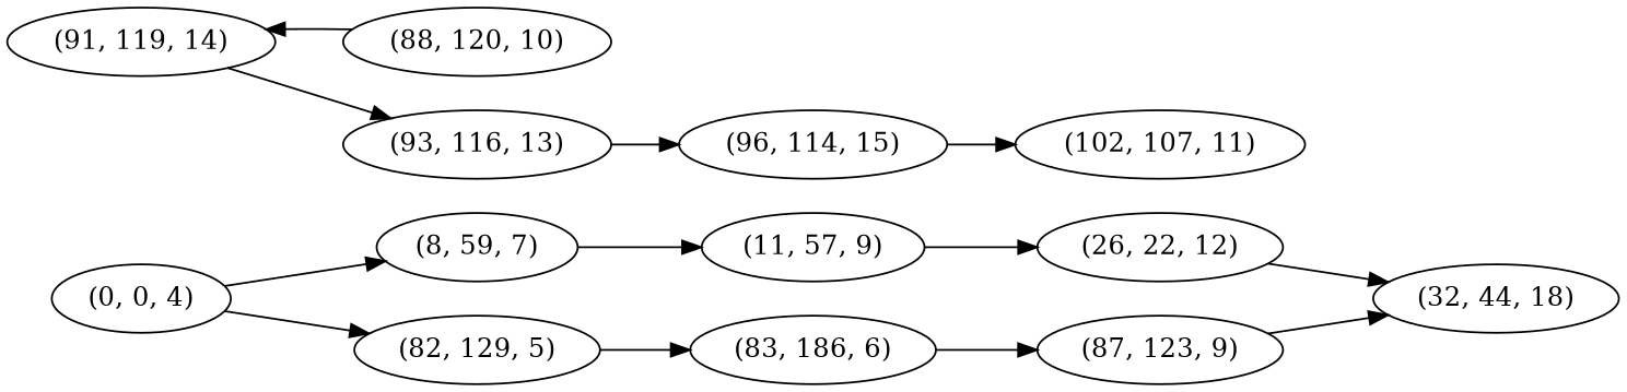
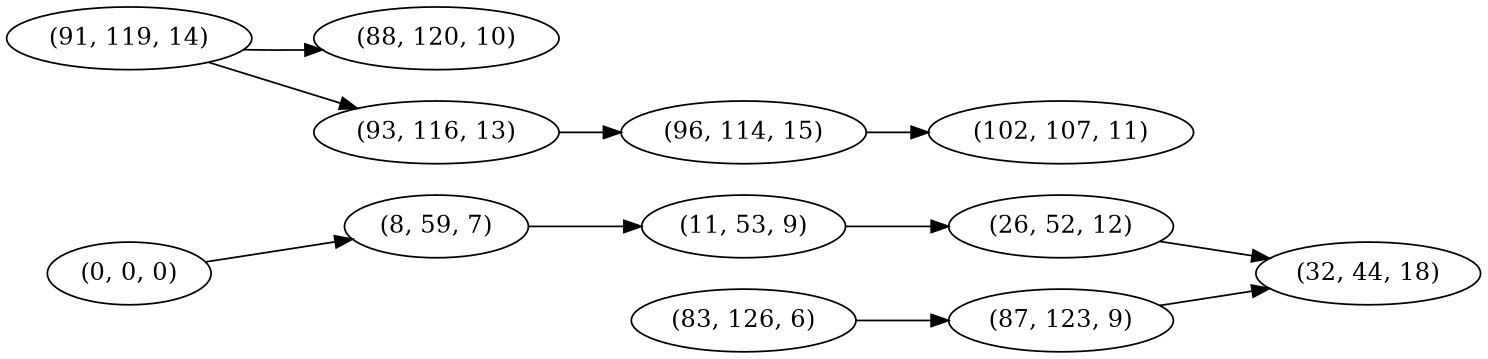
  digraph {
    rankdir=LR
-   "(0, 0, 0)" [label="(0, 0, 4)"]
+   "(0, 0, 0)"
    "(8, 59, 7)"
-   "(82, 129, 5)"
-   "(11, 57, 9)"
-   "(83, 126, 6)" [label="(83, 186, 6)"]
-   "(26, 52, 12)" [label="(26, 22, 12)"]
+   "(11, 57, 9)" [label="(11, 53, 9)"]
+   "(83, 126, 6)"
+   "(26, 52, 12)"
    "(32, 44, 18)"
    "(87, 123, 9)"
    n9 [label="(91, 119, 14)"]
    "(88, 120, 10)"
    "(93, 116, 13)"
    "(96, 114, 15)"
    n13 [label="(102, 107, 11)"]
    "(0, 0, 0)" -> "(8, 59, 7)"
-   "(0, 0, 0)" -> "(82, 129, 5)"
    "(8, 59, 7)" -> "(11, 57, 9)"
-   "(82, 129, 5)" -> "(83, 126, 6)"
    "(11, 57, 9)" -> "(26, 52, 12)"
    "(83, 126, 6)" -> "(87, 123, 9)"
    "(26, 52, 12)" -> "(32, 44, 18)"
    "(87, 123, 9)" -> "(32, 44, 18)"
    n9 -> "(93, 116, 13)"
-   "(88, 120, 10)" -> n9
+   n9 -> "(88, 120, 10)"
    "(93, 116, 13)" -> "(96, 114, 15)"
    "(96, 114, 15)" -> n13
  }
